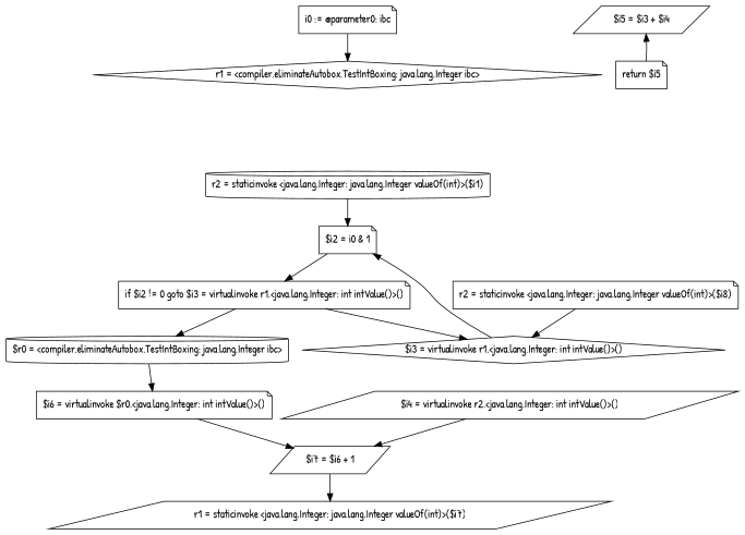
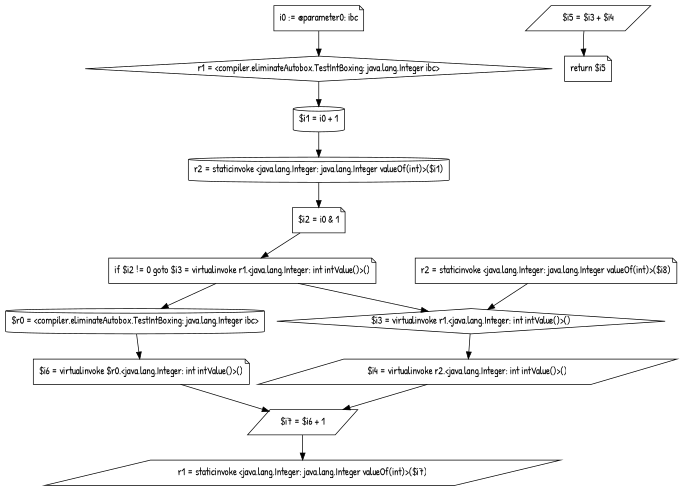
  digraph {
    fontname="Patrick Hand"
    node [fontname="Patrick Hand" shape=note]
    edge [fontname="Patrick Hand"]
    n1 [label="i0 := @parameter0: ibc"]
    "r1 = <compiler.eliminateAutobox.TestIntBoxing: java.lang.Integer ibc>" [shape=diamond]
+   "$i1 = i0 + 1" [shape=cylinder]
    "r2 = staticinvoke <java.lang.Integer: java.lang.Integer valueOf(int)>($i1)" [shape=cylinder]
    "$i2 = i0 & 1"
    "if $i2 != 0 goto $i3 = virtualinvoke r1.<java.lang.Integer: int intValue()>()"
    "$r0 = <compiler.eliminateAutobox.TestIntBoxing: java.lang.Integer ibc>" [shape=cylinder]
    "$i3 = virtualinvoke r1.<java.lang.Integer: int intValue()>()" [shape=diamond]
    "$i6 = virtualinvoke $r0.<java.lang.Integer: int intValue()>()"
    "$i4 = virtualinvoke r2.<java.lang.Integer: int intValue()>()" [shape=parallelogram]
    "$i7 = $i6 + 1" [shape=parallelogram]
    "r1 = staticinvoke <java.lang.Integer: java.lang.Integer valueOf(int)>($i7)" [shape=parallelogram]
    "r2 = staticinvoke <java.lang.Integer: java.lang.Integer valueOf(int)>($i8)"
    "$i5 = $i3 + $i4" [shape=parallelogram]
    "return $i5"
    n1 -> "r1 = <compiler.eliminateAutobox.TestIntBoxing: java.lang.Integer ibc>"
+   "r1 = <compiler.eliminateAutobox.TestIntBoxing: java.lang.Integer ibc>" -> "$i1 = i0 + 1"
+   "$i1 = i0 + 1" -> "r2 = staticinvoke <java.lang.Integer: java.lang.Integer valueOf(int)>($i1)"
    "r2 = staticinvoke <java.lang.Integer: java.lang.Integer valueOf(int)>($i1)" -> "$i2 = i0 & 1"
    "$i2 = i0 & 1" -> "if $i2 != 0 goto $i3 = virtualinvoke r1.<java.lang.Integer: int intValue()>()"
    "if $i2 != 0 goto $i3 = virtualinvoke r1.<java.lang.Integer: int intValue()>()" -> "$r0 = <compiler.eliminateAutobox.TestIntBoxing: java.lang.Integer ibc>"
    "if $i2 != 0 goto $i3 = virtualinvoke r1.<java.lang.Integer: int intValue()>()" -> "$i3 = virtualinvoke r1.<java.lang.Integer: int intValue()>()"
    "$r0 = <compiler.eliminateAutobox.TestIntBoxing: java.lang.Integer ibc>" -> "$i6 = virtualinvoke $r0.<java.lang.Integer: int intValue()>()"
-   "$i3 = virtualinvoke r1.<java.lang.Integer: int intValue()>()" -> "$i2 = i0 & 1"
+   "$i3 = virtualinvoke r1.<java.lang.Integer: int intValue()>()" -> "$i4 = virtualinvoke r2.<java.lang.Integer: int intValue()>()"
    "$i6 = virtualinvoke $r0.<java.lang.Integer: int intValue()>()" -> "$i7 = $i6 + 1"
    "$i4 = virtualinvoke r2.<java.lang.Integer: int intValue()>()" -> "$i7 = $i6 + 1"
    "$i7 = $i6 + 1" -> "r1 = staticinvoke <java.lang.Integer: java.lang.Integer valueOf(int)>($i7)"
    "r2 = staticinvoke <java.lang.Integer: java.lang.Integer valueOf(int)>($i8)" -> "$i3 = virtualinvoke r1.<java.lang.Integer: int intValue()>()"
-   "return $i5" -> "$i5 = $i3 + $i4"
+   "$i5 = $i3 + $i4" -> "return $i5"
  }
